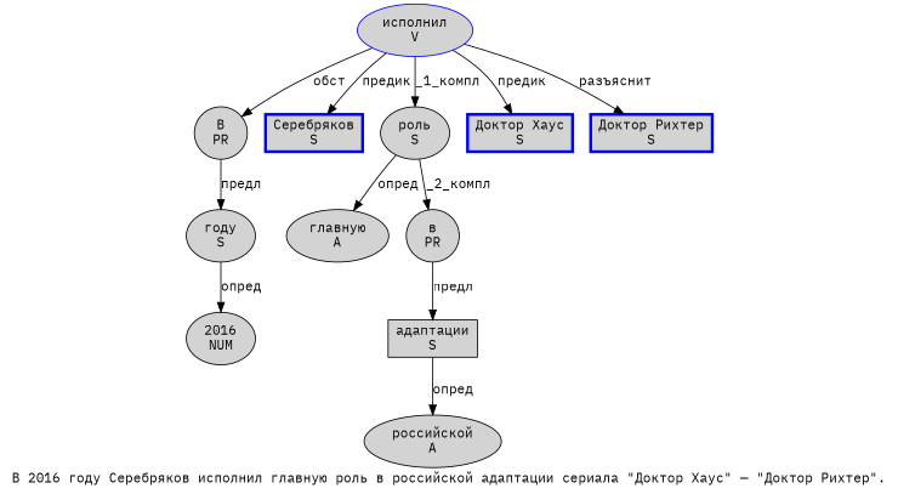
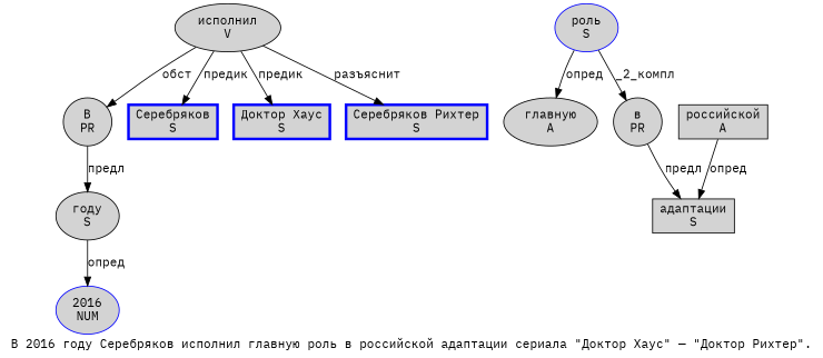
  digraph {
    fontname="IBM Plex Mono"
    label="В 2016 году Серебряков исполнил главную роль в российской адаптации сериала \"Доктор Хаус\" — \"Доктор Рихтер\"."
    node [fillcolor=lightgray fontname="IBM Plex Mono" penwidth=1 shape=ellipse style=filled]
    edge [fontname="IBM Plex Mono"]
    n1 [label="В\nPR"]
    n2 [label="году\nS"]
-   n3 [label="2016\nNUM"]
+   n3 [label="2016\nNUM" color=blue]
    n4 [color=blue label="Серебряков\nS" penwidth=3 shape=box]
-   n5 [label="исполнил\nV" color=blue]
-   n6 [label="роль\nS"]
+   n5 [label="исполнил\nV"]
+   n6 [label="роль\nS" color=blue]
    n7 [color=blue label="Доктор Хаус\nS" penwidth=3 shape=box]
-   n8 [color=blue label="Доктор Рихтер\nS" penwidth=3 shape=box]
+   n8 [color=blue label="Серебряков Рихтер\nS" penwidth=3 shape=box]
    n9 [label="главную\nA"]
    n10 [label="в\nPR"]
    n11 [label="адаптации\nS" shape=box]
-   n12 [label="российской\nA"]
+   n12 [label="российской\nA" shape=box]
    n1 -> n2 [label="предл"]
    n2 -> n3 [label="опред"]
    n5 -> n1 [label="обст"]
    n5 -> n4 [label="предик"]
-   n5 -> n6 [label="_1_компл"]
    n5 -> n7 [label="предик"]
    n5 -> n8 [label="разъяснит"]
    n6 -> n9 [label="опред"]
    n6 -> n10 [label="_2_компл"]
    n10 -> n11 [label="предл"]
-   n11 -> n12 [label="опред"]
+   n12 -> n11 [label="опред"]
  }
